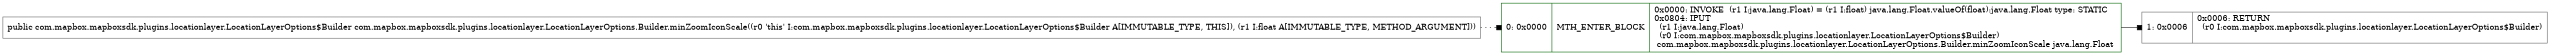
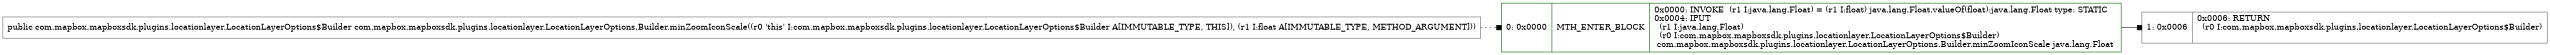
  digraph {
    rankdir=LR
    node [shape=record color=gray40]
    edge [arrowhead=box]
-   n1 [label="{0\:\ 0x0000|MTH_ENTER_BLOCK\l|0x0000: INVOKE  (r1 I:java.lang.Float) = (r1 I:float) java.lang.Float.valueOf(float):java.lang.Float type: STATIC \l0x0804: IPUT  \l  (r1 I:java.lang.Float)\l  (r0 I:com.mapbox.mapboxsdk.plugins.locationlayer.LocationLayerOptions$Builder)\l com.mapbox.mapboxsdk.plugins.locationlayer.LocationLayerOptions.Builder.minZoomIconScale java.lang.Float \l}" color=darkgreen]
+   n1 [label="{0\:\ 0x0000|MTH_ENTER_BLOCK\l|0x0000: INVOKE  (r1 I:java.lang.Float) = (r1 I:float) java.lang.Float.valueOf(float):java.lang.Float type: STATIC \l0x0004: IPUT  \l  (r1 I:java.lang.Float)\l  (r0 I:com.mapbox.mapboxsdk.plugins.locationlayer.LocationLayerOptions$Builder)\l com.mapbox.mapboxsdk.plugins.locationlayer.LocationLayerOptions.Builder.minZoomIconScale java.lang.Float \l}" color=darkgreen]
    n2 [label="{1\:\ 0x0006|0x0006: RETURN  \l  (r0 I:com.mapbox.mapboxsdk.plugins.locationlayer.LocationLayerOptions$Builder)\l \l}"]
    n3 [label="{public com.mapbox.mapboxsdk.plugins.locationlayer.LocationLayerOptions$Builder com.mapbox.mapboxsdk.plugins.locationlayer.LocationLayerOptions.Builder.minZoomIconScale((r0 'this' I:com.mapbox.mapboxsdk.plugins.locationlayer.LocationLayerOptions$Builder A[IMMUTABLE_TYPE, THIS]), (r1 I:float A[IMMUTABLE_TYPE, METHOD_ARGUMENT])) }"]
    n1 -> n2 [style=solid]
    n3 -> n1 [style=dotted]
  }
